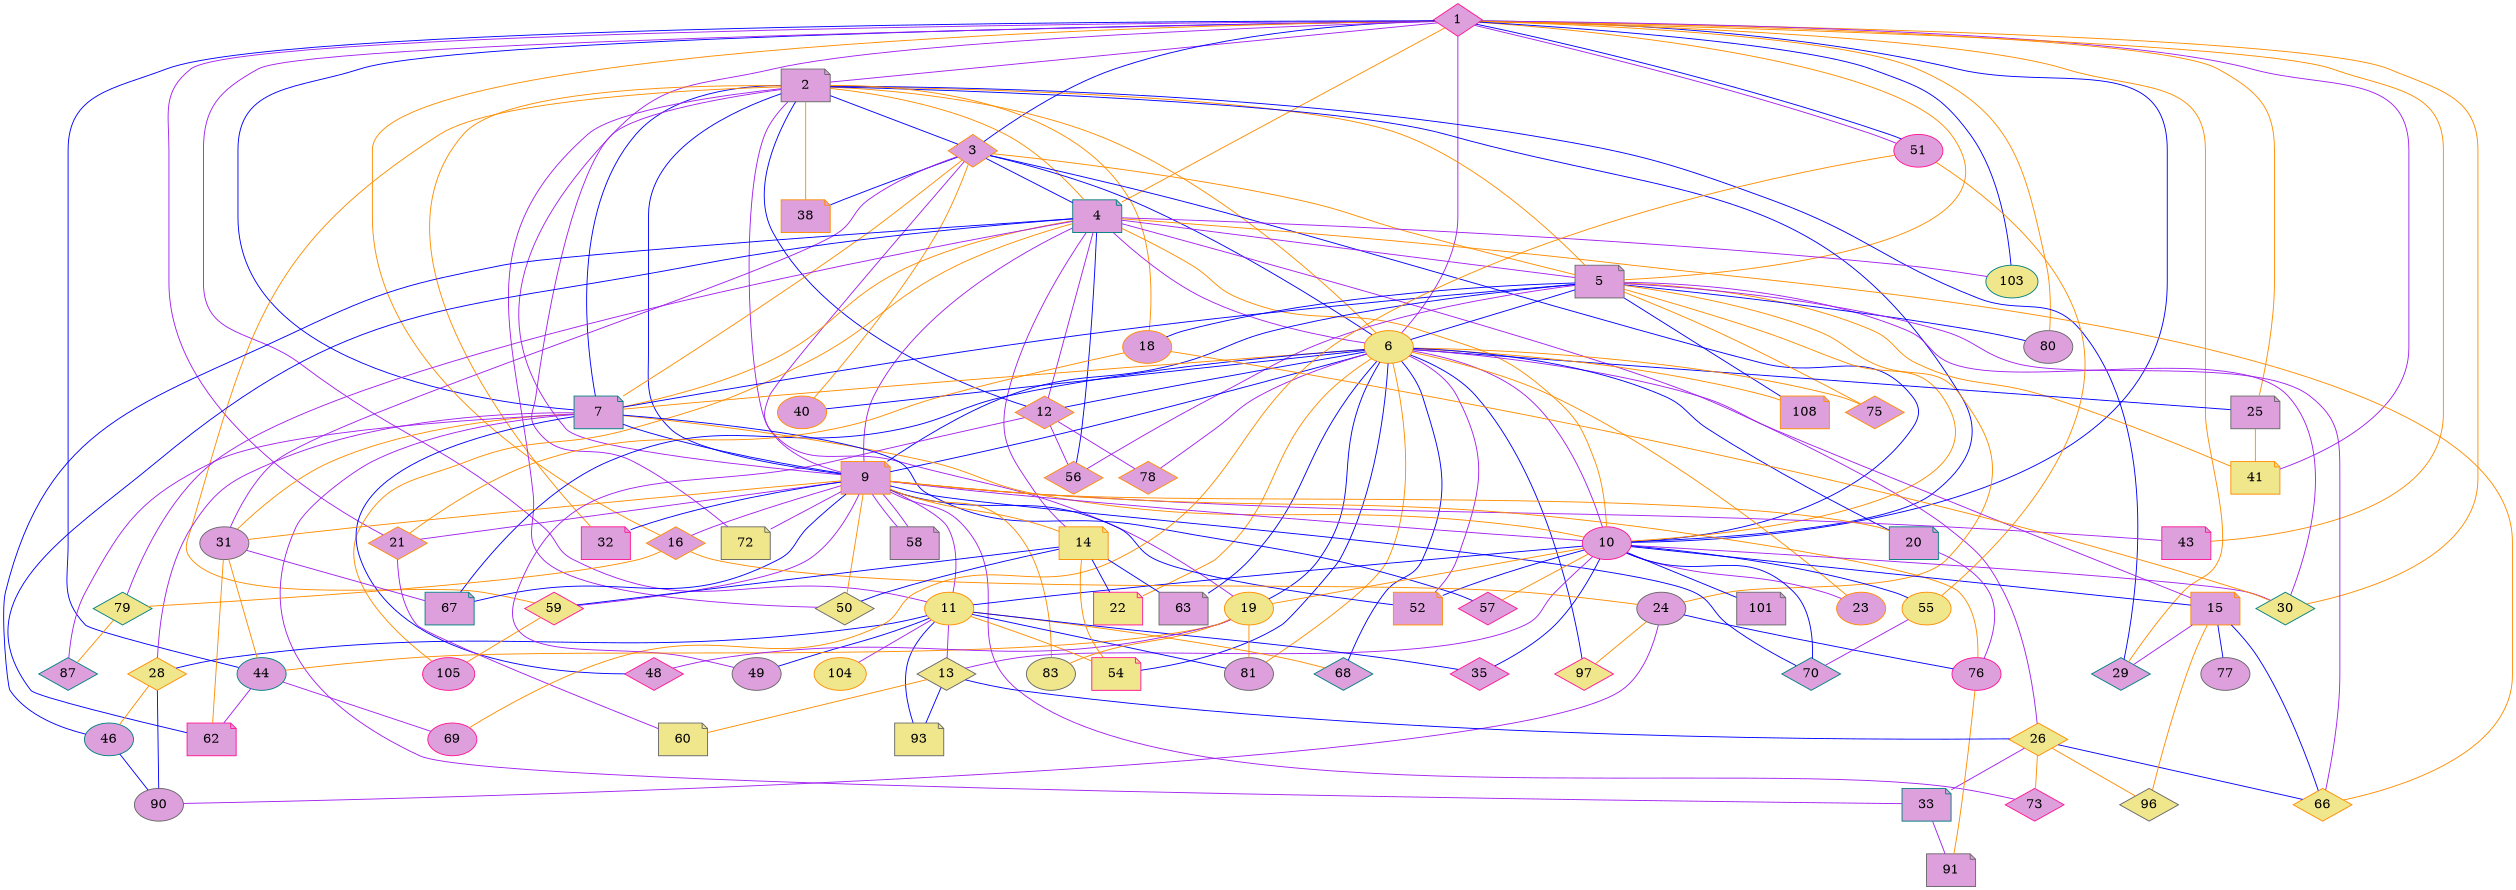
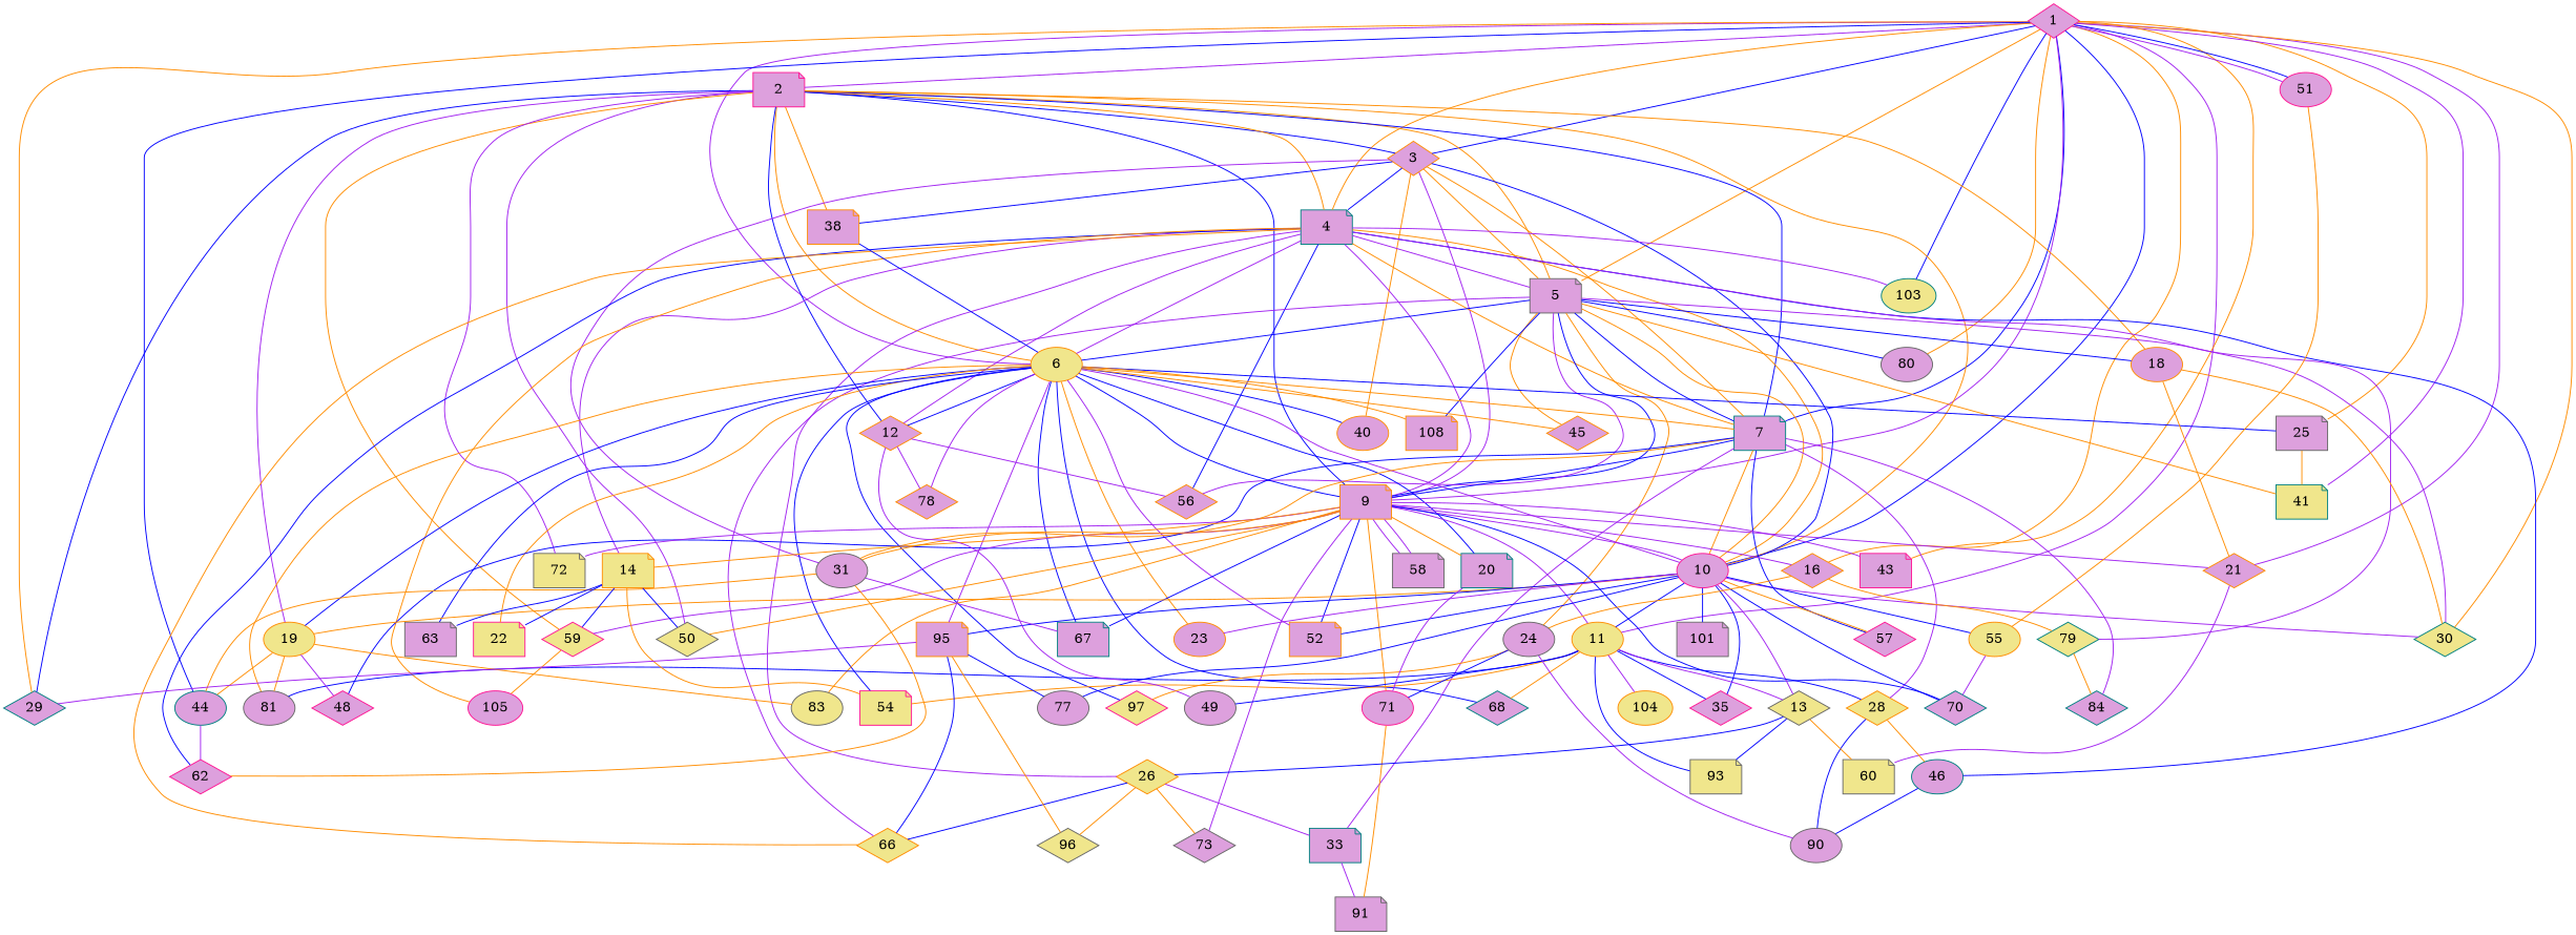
  graph {
    fontname="DejaVu Serif"
    node [color=darkorange fillcolor=plum fontname="DejaVu Serif" shape=note style=filled]
    edge [color=blue fontname="DejaVu Serif"]
    1 [color=deeppink shape=diamond super="+106"]
-   2 [color=gray40 super="+53"]
+   2 [color=deeppink super="+53"]
    3 [shape=diamond super="+85"]
    4 [color=teal super="+17"]
    5 [color=gray40 super="+100"]
    6 [fillcolor=khaki shape=ellipse super="+8"]
    7 [color=teal super="+27"]
    9 [super="+36"]
    10 [color=deeppink shape=ellipse super="+84"]
    11 [fillcolor=khaki shape=ellipse super="+34"]
    16 [shape=diamond]
    21 [shape=diamond super="+92"]
    25 [color=gray40]
    29 [color=teal shape=diamond]
    30 [color=teal fillcolor=khaki shape=diamond super="+47"]
-   41 [fillcolor=khaki super="+95"]
+   41 [color=teal fillcolor=khaki super="+95"]
    43 [color=deeppink]
    44 [color=teal shape=ellipse super="+89"]
    51 [color=deeppink shape=ellipse]
    80 [color=gray40 shape=ellipse]
    103 [color=teal fillcolor=khaki shape=ellipse]
    12 [shape=diamond super="+71"]
    18 [shape=ellipse super="+42"]
    19 [fillcolor=khaki shape=ellipse super="+37"]
-   32 [color=deeppink]
    38
    50 [color=gray40 fillcolor=khaki shape=diamond super="+61"]
    59 [color=deeppink fillcolor=khaki shape=diamond super="+88"]
    72 [color=gray40 fillcolor=khaki]
    31 [color=gray40 shape=ellipse]
    40 [shape=ellipse]
    14 [fillcolor=khaki super="+99"]
    26 [fillcolor=khaki shape=diamond]
    46 [color=teal shape=ellipse super="+107"]
    56 [shape=diamond super="+74"]
-   62 [color=deeppink]
+   62 [color=deeppink shape=diamond]
    66 [fillcolor=khaki shape=diamond super="+98"]
    79 [color=teal fillcolor=khaki shape=diamond]
    105 [color=deeppink shape=ellipse]
    24 [color=gray40 shape=ellipse super="+39"]
-   45 [shape=diamond label=75]
+   45 [shape=diamond]
    108
-   15 [super="+65"]
+   15 [super="+65" label=95]
    20 [color=teal]
    22 [color=deeppink fillcolor=khaki]
    23 [shape=ellipse]
    52 [super="+64"]
    54 [color=deeppink fillcolor=khaki super="+75"]
    63 [color=gray40]
    67 [color=teal super="+94"]
    68 [color=teal shape=diamond]
    78 [shape=diamond]
    81 [color=gray40 shape=ellipse super="+102"]
    97 [color=deeppink fillcolor=khaki shape=diamond]
    28 [fillcolor=khaki shape=diamond]
    33 [color=teal]
    48 [color=deeppink shape=diamond]
    57 [color=deeppink shape=diamond]
-   87 [color=teal shape=diamond]
+   87 [color=teal shape=diamond label=84]
    58 [color=gray40]
    70 [color=teal shape=diamond super="+82"]
-   73 [color=deeppink shape=diamond]
-   76 [color=deeppink shape=ellipse super="+86"]
+   73 [color=gray40 shape=diamond]
+   76 [color=deeppink shape=ellipse super="+86" label=71]
    83 [color=gray40 fillcolor=khaki shape=ellipse]
    13 [color=gray40 fillcolor=khaki shape=diamond]
    35 [color=deeppink shape=diamond]
    55 [fillcolor=khaki shape=ellipse]
    77 [color=gray40 shape=ellipse]
    101 [color=gray40]
    49 [color=gray40 shape=ellipse]
    93 [color=gray40 fillcolor=khaki]
    104 [fillcolor=khaki shape=ellipse]
    60 [color=gray40 fillcolor=khaki]
-   69 [color=deeppink shape=ellipse]
    96 [color=gray40 fillcolor=khaki shape=diamond]
    90 [color=gray40 shape=ellipse]
    91 [color=gray40]
    1 -- 2 [color=purple]
    1 -- 3
    1 -- 4 [color=darkorange weight=3]
    1 -- 5 [color=darkorange]
    1 -- 6 [color=purple weight=2]
    1 -- 7
    1 -- 9 [color=purple]
    1 -- 10
    1 -- 11 [color=purple]
    1 -- 16 [color=darkorange]
    1 -- 21 [color=purple]
    1 -- 25 [color=darkorange]
    1 -- 29 [color=darkorange]
    1 -- 30 [color=darkorange]
    1 -- 41 [color=purple]
    1 -- 43 [color=darkorange]
    1 -- 44
    1 -- 51 [color=purple]
    1 -- 51
    1 -- 80 [color=darkorange]
    1 -- 103
    2 -- 3
    2 -- 4 [color=darkorange]
    2 -- 5 [color=darkorange]
    2 -- 6 [color=darkorange weight=3]
    2 -- 7 [weight=2]
    2 -- 9
-   2 -- 10
+   2 -- 10 [color=darkorange]
    2 -- 29
    2 -- 12
    2 -- 18 [color=darkorange]
    2 -- 19 [color=purple]
-   2 -- 32 [color=darkorange]
    2 -- 38 [color=darkorange]
    2 -- 50 [color=purple]
    2 -- 59 [color=darkorange weight=2]
    2 -- 72 [color=purple]
    3 -- 4
    3 -- 5 [color=darkorange]
-   3 -- 6 [weight=2]
+   38 -- 6 [weight=2]
    3 -- 7 [color=darkorange]
    3 -- 9 [color=purple]
    3 -- 10
    3 -- 38
    3 -- 31 [color=purple]
    3 -- 40 [color=darkorange]
    4 -- 5 [color=purple]
    4 -- 6 [color=purple weight=2]
    4 -- 7 [color=darkorange]
    4 -- 9 [color=purple]
    4 -- 10 [color=darkorange]
    4 -- 103 [color=purple]
    4 -- 12 [color=purple]
    4 -- 14 [color=purple]
    4 -- 26 [color=purple]
    4 -- 46
    4 -- 56
    4 -- 62
    4 -- 66 [color=darkorange]
    4 -- 79 [color=purple]
    4 -- 105 [color=darkorange]
    5 -- 6 [weight=2]
    5 -- 7
    5 -- 9
    5 -- 10 [color=darkorange]
    5 -- 30 [color=purple]
    5 -- 41 [color=darkorange]
    5 -- 80
    5 -- 18
    5 -- 56 [color=purple]
    5 -- 66 [color=purple]
    5 -- 24 [color=darkorange]
    5 -- 45 [color=darkorange]
    5 -- 108
    6 -- 7 [color=darkorange weight=2]
    6 -- 9 [weight=2]
    6 -- 10 [color=purple weight=2]
    6 -- 25
    6 -- 12
    6 -- 19
    6 -- 40
    6 -- 45 [color=darkorange]
    6 -- 108 [color=darkorange]
    6 -- 15 [color=purple]
    6 -- 20
    6 -- 22 [color=darkorange]
    6 -- 23 [color=darkorange]
    6 -- 52 [color=purple]
    6 -- 54
    6 -- 63
    6 -- 67
    6 -- 68
    6 -- 78 [color=purple]
    6 -- 81 [color=darkorange]
    6 -- 97
    7 -- 9
    7 -- 10 [color=darkorange]
    7 -- 31 [color=darkorange]
    7 -- 28 [color=purple]
    7 -- 33 [color=purple]
    7 -- 48
    7 -- 57
    7 -- 87 [color=purple]
    9 -- 10 [color=purple weight=2]
    9 -- 11 [color=purple]
    9 -- 16 [color=purple]
    9 -- 21 [color=purple]
    9 -- 43 [color=purple]
-   9 -- 32
    9 -- 50 [color=darkorange]
    9 -- 59 [color=purple]
    9 -- 72 [color=purple]
    9 -- 31 [color=darkorange]
    9 -- 14 [color=darkorange]
    9 -- 20 [color=darkorange]
    9 -- 52
    9 -- 67
    9 -- 58 [color=purple]
    9 -- 58 [color=purple]
    9 -- 70
    9 -- 73 [color=purple]
    9 -- 76 [color=darkorange]
    9 -- 83 [color=darkorange]
    10 -- 11
    10 -- 30 [color=purple]
    10 -- 19 [color=darkorange]
    10 -- 15
    10 -- 23 [color=purple]
    10 -- 52
    10 -- 57 [color=darkorange]
    10 -- 70
    10 -- 13 [color=purple]
    10 -- 35
    10 -- 55
+   10 -- 77
    10 -- 101 [weight=2]
    11 -- 54 [color=darkorange]
    11 -- 68 [color=darkorange]
    11 -- 81
    11 -- 28
    11 -- 13 [color=purple]
    11 -- 35
    11 -- 49
    11 -- 93
    11 -- 104 [color=purple]
    16 -- 79 [color=darkorange]
    16 -- 24 [color=darkorange weight=2]
    21 -- 60 [color=purple]
    25 -- 41 [color=darkorange]
    44 -- 62 [color=purple]
-   44 -- 69 [color=purple]
    51 -- 55 [color=darkorange]
-   51 -- 69 [color=darkorange]
    12 -- 56 [color=purple]
    12 -- 78 [color=purple]
    12 -- 49 [color=purple]
    18 -- 21 [color=darkorange]
    18 -- 30 [color=darkorange]
    19 -- 44 [color=darkorange]
    19 -- 81 [color=darkorange]
    19 -- 48 [color=purple]
    19 -- 83 [color=darkorange]
    59 -- 105 [color=darkorange]
    31 -- 44 [color=darkorange]
    31 -- 62 [color=darkorange]
    31 -- 67 [color=purple]
    14 -- 50
    14 -- 59
    14 -- 22
    14 -- 54 [color=darkorange]
    14 -- 63
    26 -- 66
    26 -- 33 [color=purple]
    26 -- 73 [color=darkorange]
    26 -- 96 [color=darkorange]
    46 -- 90
    79 -- 87 [color=darkorange]
    24 -- 97 [color=darkorange]
    24 -- 76
    24 -- 90 [color=purple]
    15 -- 29 [color=purple]
    15 -- 66
    15 -- 77
    15 -- 96 [color=darkorange]
    20 -- 76 [color=purple]
    28 -- 46 [color=darkorange]
    28 -- 90
    33 -- 91 [color=purple]
    76 -- 91 [color=darkorange]
    13 -- 26
    13 -- 93
    13 -- 60 [color=darkorange]
    55 -- 70 [color=purple]
  }
